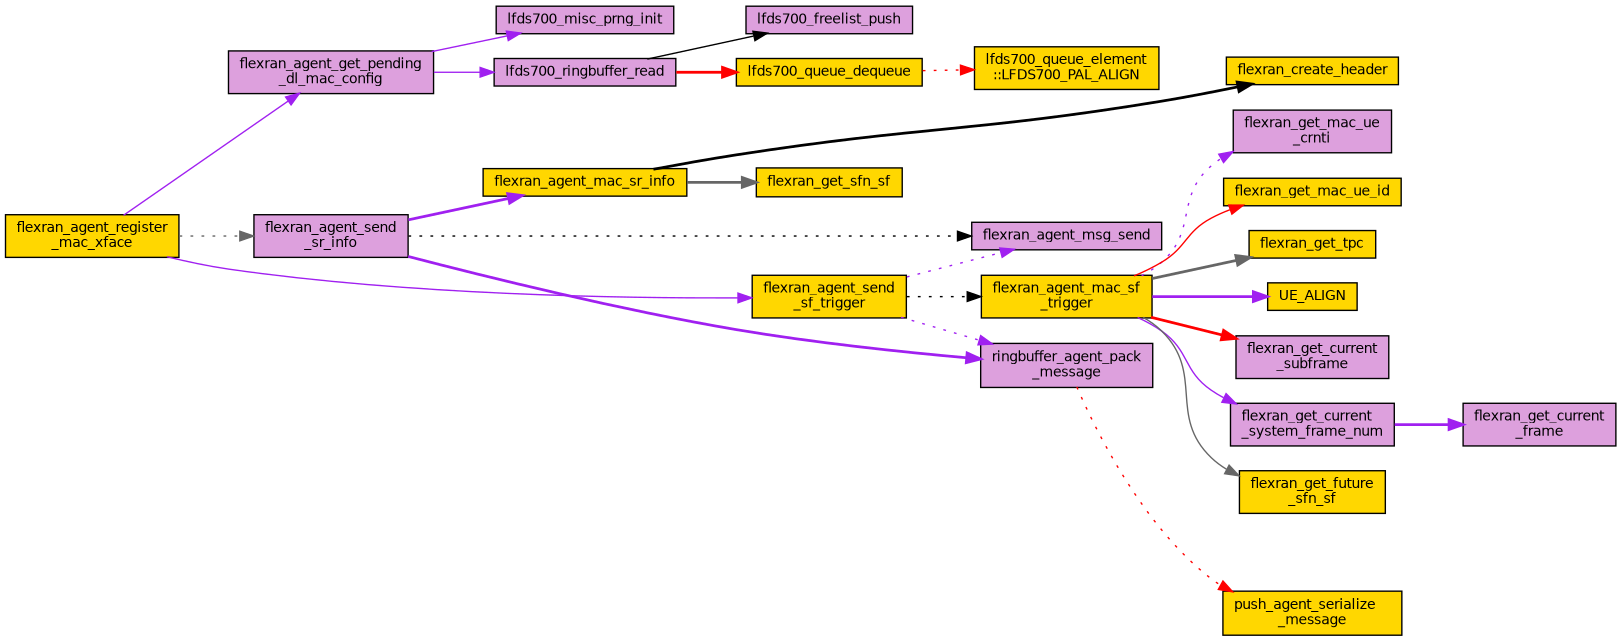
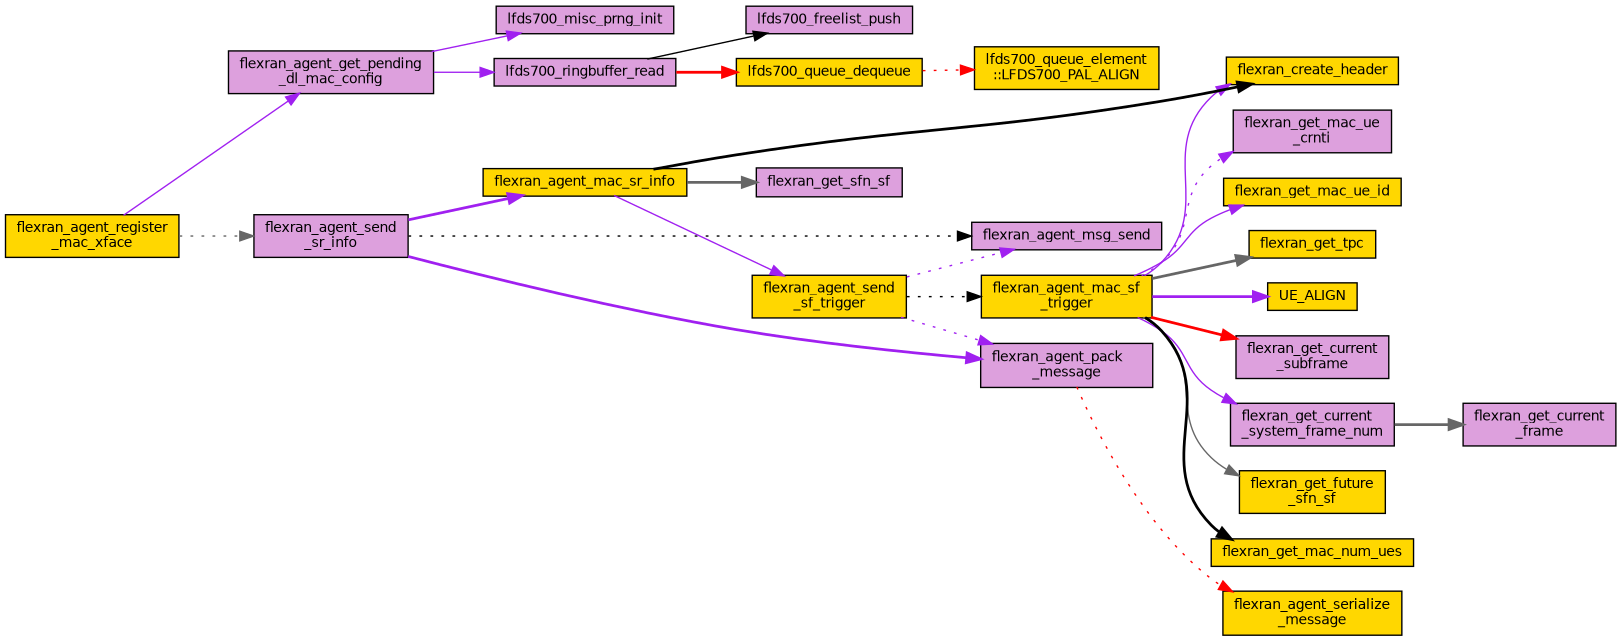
  digraph {
    rankdir=LR
    node [color=black fillcolor=gold fontname=Helvetica fontsize=10 shape=record style=filled]
    edge [color=purple fontname=Helvetica fontsize=10 labelfontname=Helvetica labelfontsize=10 style=bold]
    n1 [fontcolor=black height=0.2 label="flexran_agent_register\l_mac_xface" width=0.4]
    n2 [fillcolor=plum height=0.2 label="flexran_agent_get_pending\l_dl_mac_config" width=0.4]
    n3 [height=0.2 label="flexran_agent_send\l_sf_trigger" width=0.4]
    n4 [fillcolor=plum height=0.2 label="flexran_agent_send\l_sr_info" width=0.4]
    n5 [fillcolor=plum height=0.2 label=lfds700_misc_prng_init width=0.4]
    n6 [fillcolor=plum height=0.2 label=lfds700_ringbuffer_read width=0.4]
    n7 [height=0.2 label="flexran_agent_mac_sf\l_trigger" width=0.4]
    n8 [fillcolor=plum height=0.2 label=flexran_agent_msg_send width=0.4]
-   n9 [fillcolor=plum height=0.2 label="ringbuffer_agent_pack\l_message" width=0.4]
+   n9 [fillcolor=plum height=0.2 label="flexran_agent_pack\l_message" width=0.4]
    n10 [height=0.2 label=flexran_agent_mac_sr_info width=0.4]
    n11 [fillcolor=plum height=0.2 label=lfds700_freelist_push width=0.4]
    n12 [height=0.2 label=lfds700_queue_dequeue width=0.4]
    n13 [height=0.2 label="lfds700_queue_element\l::LFDS700_PAL_ALIGN" width=0.4]
    n14 [height=0.2 label=flexran_create_header width=0.4]
    n15 [fillcolor=plum height=0.2 label="flexran_get_current\l_subframe" width=0.4]
    n16 [fillcolor=plum height=0.2 label="flexran_get_current\l_system_frame_num" width=0.4]
    n17 [height=0.2 label="flexran_get_future\l_sfn_sf" width=0.4]
+   n18 [height=0.2 label=flexran_get_mac_num_ues width=0.4]
    n19 [fillcolor=plum height=0.2 label="flexran_get_mac_ue\l_crnti" width=0.4]
    n20 [height=0.2 label=flexran_get_mac_ue_id width=0.4]
    n21 [height=0.2 label=flexran_get_tpc width=0.4]
    n22 [height=0.2 label=UE_ALIGN width=0.4]
-   n23 [height=0.2 label="push_agent_serialize\l_message" width=0.4]
+   n23 [height=0.2 label="flexran_agent_serialize\l_message" width=0.4]
    n24 [fillcolor=plum height=0.2 label="flexran_get_current\l_frame" width=0.4]
-   n25 [height=0.2 label=flexran_get_sfn_sf width=0.4]
+   n25 [fillcolor=plum height=0.2 label=flexran_get_sfn_sf width=0.4]
    n1 -> n2 [style=solid]
-   n1 -> n3 [style=solid]
+   n10 -> n3 [style=solid]
    n1 -> n4 [color=gray40 style=dotted]
    n2 -> n5 [style=solid]
    n2 -> n6 [style=solid]
    n3 -> n7 [color=black style=dotted]
    n3 -> n8 [style=dotted]
    n3 -> n9 [style=dotted]
    n4 -> n8 [color=black style=dotted]
    n4 -> n9
    n4 -> n10
    n6 -> n11 [color=black style=solid]
    n6 -> n12 [color=red]
+   n7 -> n14 [style=solid]
    n7 -> n15 [color=red]
    n7 -> n16 [style=solid]
    n7 -> n17 [color=gray40 style=solid]
+   n7 -> n18 [color=black]
    n7 -> n19 [style=dotted]
-   n7 -> n20 [color=red style=solid]
+   n7 -> n20 [style=solid]
    n7 -> n21 [color=gray40]
    n7 -> n22
    n9 -> n23 [color=red style=dotted]
    n10 -> n14 [color=black]
    n10 -> n25 [color=gray40]
    n12 -> n13 [color=red style=dotted]
-   n16 -> n24
+   n16 -> n24 [color=gray40]
  }
